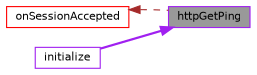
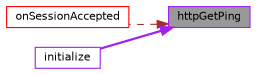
  digraph {
    rankdir=RL
    node [color=purple fillcolor=white fontname=Helvetica fontsize=10 shape=box style=filled]
    edge [dir=back fontname=Helvetica fontsize=10 labelfontname=Helvetica labelfontsize=10]
    n1 [fillcolor=grey60 fontcolor=black height=0.2 label=httpGetPing width=0.4]
    n2 [color=red height=0.2 label=onSessionAccepted width=0.4]
    n3 [height=0.2 label=initialize width=0.4]
-   n2 -> n1 [color=brown style=dashed]
+   n1 -> n2 [color=brown style=dashed]
    n1 -> n3 [color=purple style=bold]
  }
